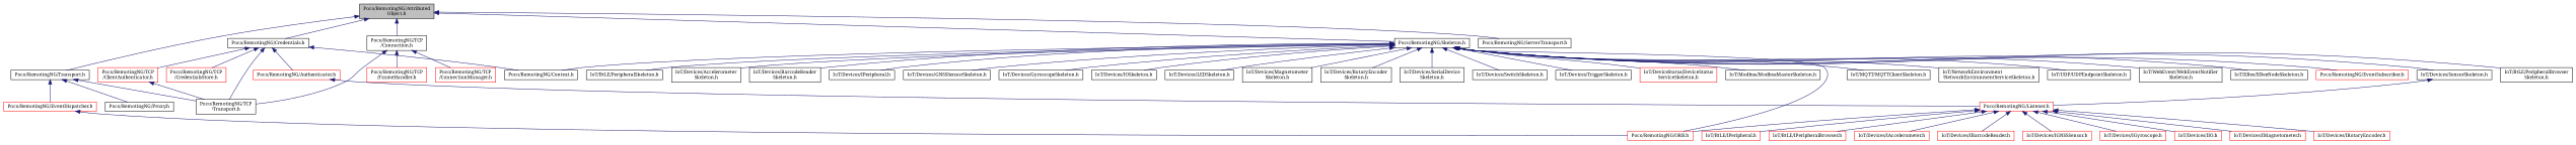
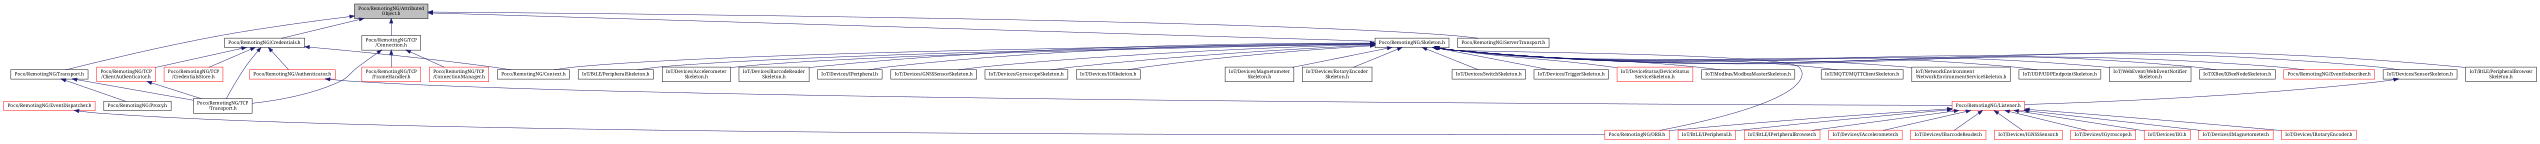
  digraph {
    fontname="Noto Serif"
    node [color=black fillcolor=white fontname="Noto Serif" fontsize=10 shape=record style=filled]
    edge [color=midnightblue dir=back fontname="Noto Serif" fontsize=10 labelfontname=Helvetica labelfontsize=10 style=solid]
    n1 [fillcolor=grey75 fontcolor=black height=0.2 label="Poco/RemotingNG/Attributed\lObject.h" width=0.4]
    n2 [height=0.2 label="Poco/RemotingNG/Skeleton.h" width=0.4]
    n3 [height=0.2 label="Poco/RemotingNG/Credentials.h" width=0.4]
    n4 [height=0.2 label="Poco/RemotingNG/Transport.h" width=0.4]
    n5 [height=0.2 label="Poco/RemotingNG/ServerTransport.h" width=0.4]
    n6 [height=0.2 label="Poco/RemotingNG/TCP\l/Connection.h" width=0.4]
    n7 [color=red height=0.2 label="Poco/RemotingNG/ORB.h" width=0.4]
    n8 [height=0.2 label="IoT/BtLE/PeripheralBrowser\lSkeleton.h" width=0.4]
    n9 [height=0.2 label="IoT/BtLE/PeripheralSkeleton.h" width=0.4]
    n10 [height=0.2 label="IoT/Devices/Accelerometer\lSkeleton.h" width=0.4]
    n11 [height=0.2 label="IoT/Devices/BarcodeReader\lSkeleton.h" width=0.4]
    n12 [height=0.2 label="IoT/Devices/IPeripheral.h" width=0.4]
    n13 [height=0.2 label="IoT/Devices/GNSSSensorSkeleton.h" width=0.4]
    n14 [height=0.2 label="IoT/Devices/GyroscopeSkeleton.h" width=0.4]
    n15 [height=0.2 label="IoT/Devices/IOSkeleton.h" width=0.4]
-   n16 [height=0.2 label="IoT/Devices/LEDSkeleton.h" width=0.4]
    n17 [height=0.2 label="IoT/Devices/Magnetometer\lSkeleton.h" width=0.4]
    n18 [height=0.2 label="IoT/Devices/RotaryEncoder\lSkeleton.h" width=0.4]
    n19 [height=0.2 label="IoT/Devices/SensorSkeleton.h" width=0.4]
-   n20 [height=0.2 label="IoT/Devices/SerialDevice\lSkeleton.h" width=0.4]
    n21 [height=0.2 label="IoT/Devices/SwitchSkeleton.h" width=0.4]
    n22 [height=0.2 label="IoT/Devices/TriggerSkeleton.h" width=0.4]
    n23 [color=red height=0.2 label="IoT/DeviceStatus/DeviceStatus\lServiceSkeleton.h" width=0.4]
    n24 [height=0.2 label="IoT/Modbus/ModbusMasterSkeleton.h" width=0.4]
    n25 [height=0.2 label="IoT/MQTT/MQTTClientSkeleton.h" width=0.4]
    n26 [height=0.2 label="IoT/NetworkEnvironment\l/NetworkEnvironmentServiceSkeleton.h" width=0.4]
    n27 [height=0.2 label="IoT/UDP/UDPEndpointSkeleton.h" width=0.4]
    n28 [height=0.2 label="IoT/WebEvent/WebEventNotifier\lSkeleton.h" width=0.4]
    n29 [height=0.2 label="IoT/XBee/XBeeNodeSkeleton.h" width=0.4]
    n30 [height=0.2 label="Poco/RemotingNG/Context.h" width=0.4]
    n31 [color=red height=0.2 label="Poco/RemotingNG/EventSubscriber.h" width=0.4]
    n32 [color=red height=0.2 label="Poco/RemotingNG/Authenticator.h" width=0.4]
    n33 [color=red height=0.2 label="Poco/RemotingNG/TCP\l/ClientAuthenticator.h" width=0.4]
    n34 [height=0.2 label="Poco/RemotingNG/TCP\l/Transport.h" width=0.4]
    n35 [color=red height=0.2 label="Poco/RemotingNG/TCP\l/CredentialsStore.h" width=0.4]
    n36 [color=red height=0.2 label="Poco/RemotingNG/EventDispatcher.h" width=0.4]
    n37 [height=0.2 label="Poco/RemotingNG/Proxy.h" width=0.4]
    n38 [color=red height=0.2 label="Poco/RemotingNG/TCP\l/FrameHandler.h" width=0.4]
    n39 [color=red height=0.2 label="Poco/RemotingNG/TCP\l/ConnectionManager.h" width=0.4]
    n40 [color=red height=0.2 label="Poco/RemotingNG/Listener.h" width=0.4]
    n41 [color=red height=0.2 label="IoT/BtLE/IPeripheral.h" width=0.4]
    n42 [color=red height=0.2 label="IoT/BtLE/IPeripheralBrowser.h" width=0.4]
    n43 [color=red height=0.2 label="IoT/Devices/IAccelerometer.h" width=0.4]
    n44 [color=red height=0.2 label="IoT/Devices/IBarcodeReader.h" width=0.4]
    n45 [color=red height=0.2 label="IoT/Devices/IGNSSSensor.h" width=0.4]
    n46 [color=red height=0.2 label="IoT/Devices/IGyroscope.h" width=0.4]
    n47 [color=red height=0.2 label="IoT/Devices/IIO.h" width=0.4]
    n48 [color=red height=0.2 label="IoT/Devices/IMagnetometer.h" width=0.4]
    n49 [color=red height=0.2 label="IoT/Devices/IRotaryEncoder.h" width=0.4]
    n1 -> n2
    n1 -> n3
    n1 -> n4
    n1 -> n5
    n1 -> n6
    n2 -> n7
    n2 -> n8
    n2 -> n9
    n2 -> n10
    n2 -> n11
    n2 -> n12
    n2 -> n13
    n2 -> n14
    n2 -> n15
-   n2 -> n16
    n2 -> n17
    n2 -> n18
    n2 -> n19
-   n2 -> n20
    n2 -> n21
    n2 -> n22
    n2 -> n23
    n2 -> n24
    n2 -> n25
    n2 -> n26
    n2 -> n27
    n2 -> n28
    n2 -> n29
    n2 -> n30
    n2 -> n31
    n3 -> n30
    n3 -> n32
    n3 -> n33
    n3 -> n34
    n3 -> n35
    n4 -> n34
-   n4 -> n36
    n4 -> n37
    n6 -> n34
    n6 -> n38
    n6 -> n39
    n19 -> n40
    n32 -> n40
    n33 -> n34
    n36 -> n7
    n40 -> n7
    n40 -> n41
    n40 -> n42
    n40 -> n43
    n40 -> n44
    n40 -> n45
    n40 -> n46
    n40 -> n47
    n40 -> n48
    n40 -> n49
  }
